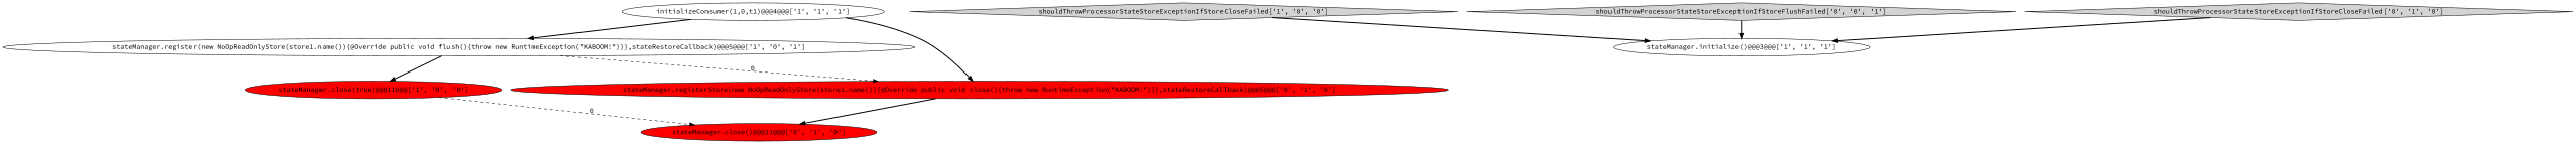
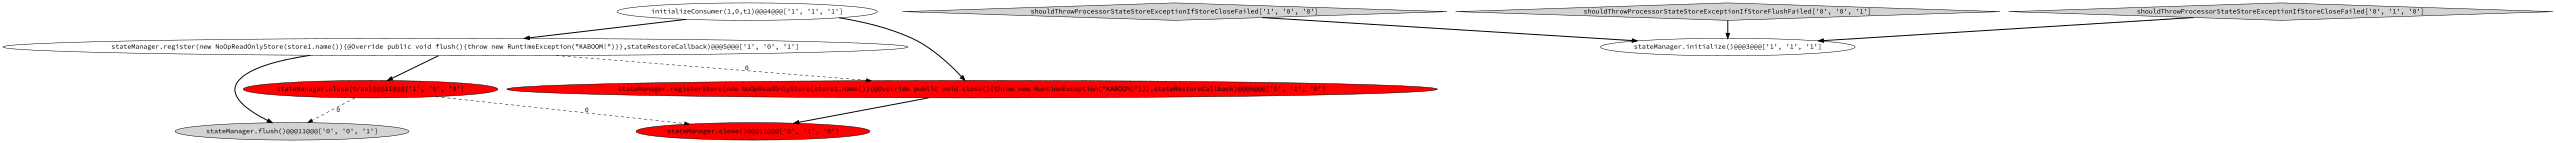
  digraph {
    fontname="Source Code Pro"
    node [fillcolor=lightgray fontname="Source Code Pro" shape=ellipse style=filled]
    edge [fontname="Source Code Pro" style=bold]
    n1 [fillcolor=white label="stateManager.register(new NoOpReadOnlyStore(store1.name()){@Override public void flush(){throw new RuntimeException(\"KABOOM!\")}},stateRestoreCallback)@@@5@@@['1', '0', '1']"]
    n2 [fillcolor=red label="stateManager.close(true)@@@11@@@['1', '0', '0']"]
    n3 [fillcolor=red label="stateManager.registerStore(new NoOpReadOnlyStore(store1.name()){@Override public void close(){throw new RuntimeException(\"KABOOM!\")}},stateRestoreCallback)@@@5@@@['0', '1', '0']"]
+   n4 [label="stateManager.flush()@@@11@@@['0', '0', '1']"]
    n5 [fillcolor=red label="stateManager.close()@@@11@@@['0', '1', '0']"]
    n6 [label="shouldThrowProcessorStateStoreExceptionIfStoreCloseFailed['1', '0', '0']" shape=diamond]
    n7 [fillcolor=white label="stateManager.initialize()@@@3@@@['1', '1', '1']"]
    n8 [label="shouldThrowProcessorStateStoreExceptionIfStoreFlushFailed['0', '0', '1']" shape=diamond]
    n9 [fillcolor=white label="initializeConsumer(1,0,t1)@@@4@@@['1', '1', '1']"]
    n10 [label="shouldThrowProcessorStateStoreExceptionIfStoreCloseFailed['0', '1', '0']" shape=diamond]
    n1 -> n2
    n1 -> n3 [label=0 style=dashed]
+   n1 -> n4
+   n2 -> n4 [label=0 style=dashed]
    n2 -> n5 [label=0 style=dashed]
    n3 -> n5
    n6 -> n7
    n8 -> n7
    n9 -> n1
    n9 -> n3
    n10 -> n7
  }
